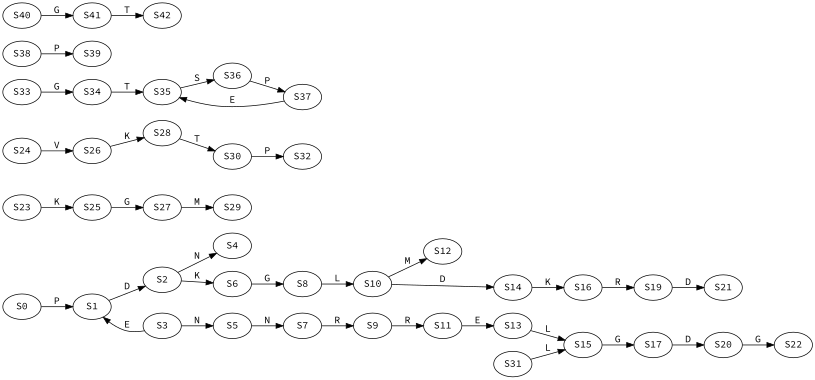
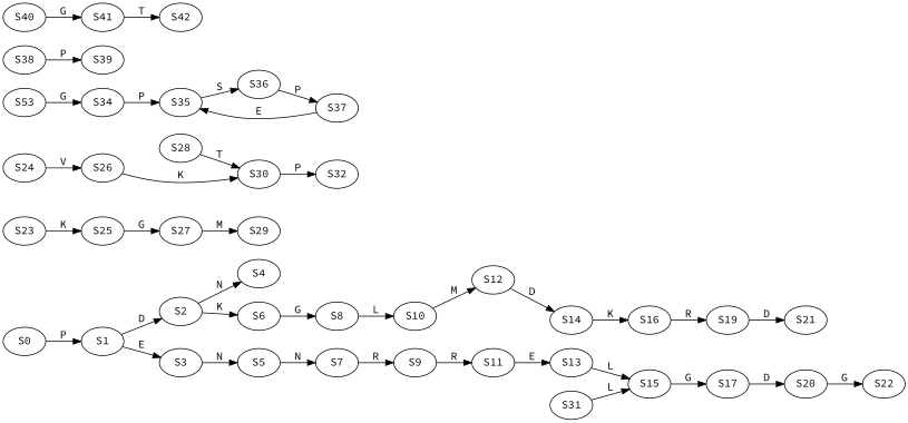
  strict digraph {
    fontname="Source Code Pro"
    rankdir=LR
    node [fontname="Source Code Pro"]
    edge [fontname="Source Code Pro"]
    S0
    S1
    S2
    S3
    S4
    S6
    S5
    S7
    S8
    S9
    S10
    S11
    S12
    S13
    S14
    S15
    S16
    S17
    S19
    S20
    S21
    S22
    S23
    S25
    S24
    S26
    S27
    S28
    S29
    S30
    S32
    S31
-   S33
+   S33 [label=S53]
    S34
    S35
    S36
    S37
    S38
    S39
    S40
    S41
    S42
    S0 -> S1 [label=P]
    S1 -> S2 [label=D]
-   S3 -> S1 [label=E]
+   S1 -> S3 [label=E]
    S2 -> S4 [label=N]
    S2 -> S6 [label=K]
    S3 -> S5 [label=N]
    S6 -> S8 [label=G]
    S5 -> S7 [label=N]
    S7 -> S9 [label=R]
    S8 -> S10 [label=L]
    S9 -> S11 [label=R]
    S10 -> S12 [label=M]
    S11 -> S13 [label=E]
-   S10 -> S14 [label=D]
+   S12 -> S14 [label=D]
    S13 -> S15 [label=L]
    S14 -> S16 [label=K]
    S15 -> S17 [label=G]
    S16 -> S19 [label=R]
    S17 -> S20 [label=D]
    S19 -> S21 [label=D]
    S20 -> S22 [label=G]
    S23 -> S25 [label=K]
    S25 -> S27 [label=G]
    S24 -> S26 [label=V]
-   S26 -> S28 [label=K]
+   S26 -> S30 [label=K]
    S27 -> S29 [label=M]
    S28 -> S30 [label=T]
    S30 -> S32 [label=P]
    S31 -> S15 [label=L]
    S33 -> S34 [label=G]
-   S34 -> S35 [label=T]
+   S34 -> S35 [label=P]
    S35 -> S36 [label=S]
    S36 -> S37 [label=P]
    S37 -> S35 [label=E]
    S38 -> S39 [label=P]
    S40 -> S41 [label=G]
    S41 -> S42 [label=T]
  }
